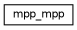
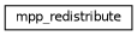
  digraph {
    rankdir=LR
-   n1 [color=black fillcolor=white fontname=Helvetica fontsize=10 height=0.2 label=mpp_mpp shape=record style=filled width=0.4]
+   n1 [color=black fillcolor=white fontname=Helvetica fontsize=10 height=0.2 label=mpp_redistribute shape=record style=filled width=0.4]
  }
